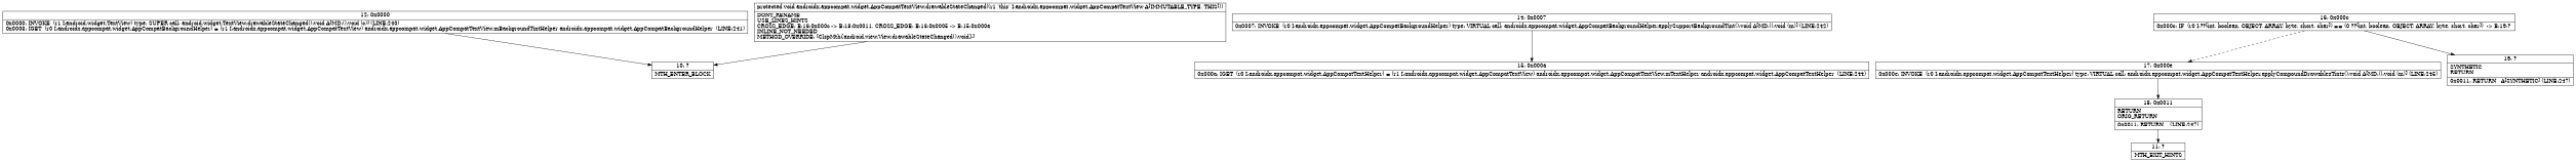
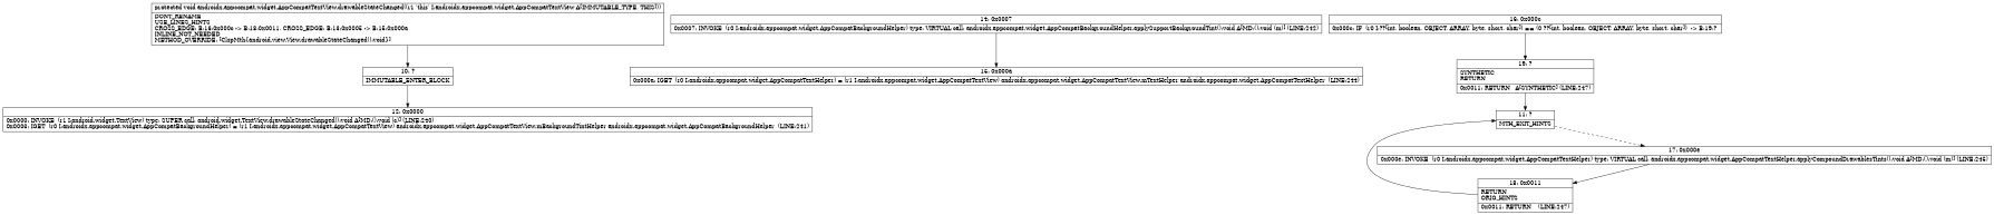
  digraph {
    node [shape=record]
-   n1 [label="{10\:\ ?|MTH_ENTER_BLOCK\l}"]
+   n1 [label="{10\:\ ?|IMMUTABLE_ENTER_BLOCK\l}"]
    n2 [label="{12\:\ 0x0000|0x0000: INVOKE  (r1 I:android.widget.TextView) type: SUPER call: android.widget.TextView.drawableStateChanged():void A[MD:():void (c)] (LINE:240)\l0x0003: IGET  (r0 I:androidx.appcompat.widget.AppCompatBackgroundHelper) = (r1 I:androidx.appcompat.widget.AppCompatTextView) androidx.appcompat.widget.AppCompatTextView.mBackgroundTintHelper androidx.appcompat.widget.AppCompatBackgroundHelper  (LINE:241)\l}"]
    n3 [label="{14\:\ 0x0007|0x0007: INVOKE  (r0 I:androidx.appcompat.widget.AppCompatBackgroundHelper) type: VIRTUAL call: androidx.appcompat.widget.AppCompatBackgroundHelper.applySupportBackgroundTint():void A[MD:():void (m)] (LINE:242)\l}"]
    n4 [label="{15\:\ 0x000a|0x000a: IGET  (r0 I:androidx.appcompat.widget.AppCompatTextHelper) = (r1 I:androidx.appcompat.widget.AppCompatTextView) androidx.appcompat.widget.AppCompatTextView.mTextHelper androidx.appcompat.widget.AppCompatTextHelper  (LINE:244)\l}"]
    n5 [label="{16\:\ 0x000c|0x000c: IF  (r0 I:??[int, boolean, OBJECT, ARRAY, byte, short, char]) == (0 ??[int, boolean, OBJECT, ARRAY, byte, short, char])  \-\> B:19:? \l}"]
    n6 [label="{17\:\ 0x000e|0x000e: INVOKE  (r0 I:androidx.appcompat.widget.AppCompatTextHelper) type: VIRTUAL call: androidx.appcompat.widget.AppCompatTextHelper.applyCompoundDrawablesTints():void A[MD:():void (m)] (LINE:245)\l}"]
    n7 [label="{19\:\ ?|SYNTHETIC\lRETURN\l|0x0011: RETURN   A[SYNTHETIC] (LINE:247)\l}"]
-   n8 [label="{18\:\ 0x0011|RETURN\lORIG_RETURN\l|0x0011: RETURN    (LINE:247)\l}"]
+   n8 [label="{18\:\ 0x0011|RETURN\lORIG_HINTS\l|0x0011: RETURN    (LINE:247)\l}"]
    n9 [label="{11\:\ ?|MTH_EXIT_HINTS\l}"]
    n10 [label="{protected void androidx.appcompat.widget.AppCompatTextView.drawableStateChanged((r1 'this' I:androidx.appcompat.widget.AppCompatTextView A[IMMUTABLE_TYPE, THIS]))  | DONT_RENAME\lUSE_LINES_HINTS\lCROSS_EDGE: B:16:0x000c \-\> B:18:0x0011, CROSS_EDGE: B:13:0x0005 \-\> B:15:0x000a\lINLINE_NOT_NEEDED\lMETHOD_OVERRIDE: [ClspMth\{android.view.View.drawableStateChanged():void\}]\l}"]
-   n2 -> n1
+   n1 -> n2
    n3 -> n4
-   n5 -> n6 [style=dashed]
+   n9 -> n6 [style=dashed]
    n5 -> n7
    n6 -> n8
+   n7 -> n9
    n8 -> n9
    n10 -> n1
  }
